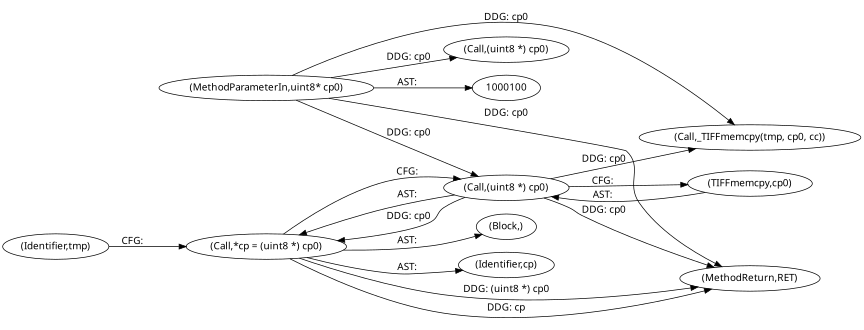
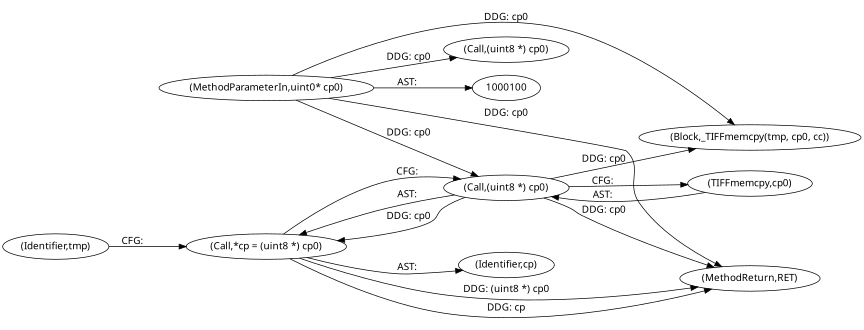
  digraph {
    fontname="Noto Sans"
    rankdir=LR
    node [fontname="Noto Sans"]
    edge [fontname="Noto Sans"]
    n1 [label="(Call,*cp = (uint8 *) cp0)"]
    n2 [label="(Call,(uint8 *) cp0)"]
    n3 [label="(MethodReturn,RET)"]
-   n4 [label="(Block,)"]
    n5 [label="(Identifier,cp)"]
    n6 [label="(TIFFmemcpy,cp0)"]
-   n7 [label="(Call,_TIFFmemcpy(tmp, cp0, cc))"]
-   n8 [label="(MethodParameterIn,uint8* cp0)"]
+   n7 [label="(Block,_TIFFmemcpy(tmp, cp0, cc))"]
+   n8 [label="(MethodParameterIn,uint0* cp0)"]
    n9 [label="(Call,(uint8 *) cp0)"]
    1000100
    n11 [label="(Identifier,tmp)"]
    n1 -> n2 [label="CFG: "]
    n1 -> n3 [label="DDG: (uint8 *) cp0"]
    n1 -> n3 [label="DDG: cp"]
-   n1 -> n4 [label="AST: "]
    n1 -> n5 [label="AST: "]
    n2 -> n1 [label="AST: "]
    n2 -> n1 [label="DDG: cp0"]
    n2 -> n3 [label="DDG: cp0"]
    n2 -> n6 [label="CFG: "]
    n2 -> n7 [label="DDG: cp0"]
    n6 -> n2 [label="AST: "]
    n8 -> n2 [label="DDG: cp0"]
    n8 -> n3 [label="DDG: cp0"]
    n8 -> n7 [label="DDG: cp0"]
    n8 -> n9 [label="DDG: cp0"]
    n8 -> 1000100 [label="AST: "]
    n11 -> n1 [label="CFG: "]
  }
